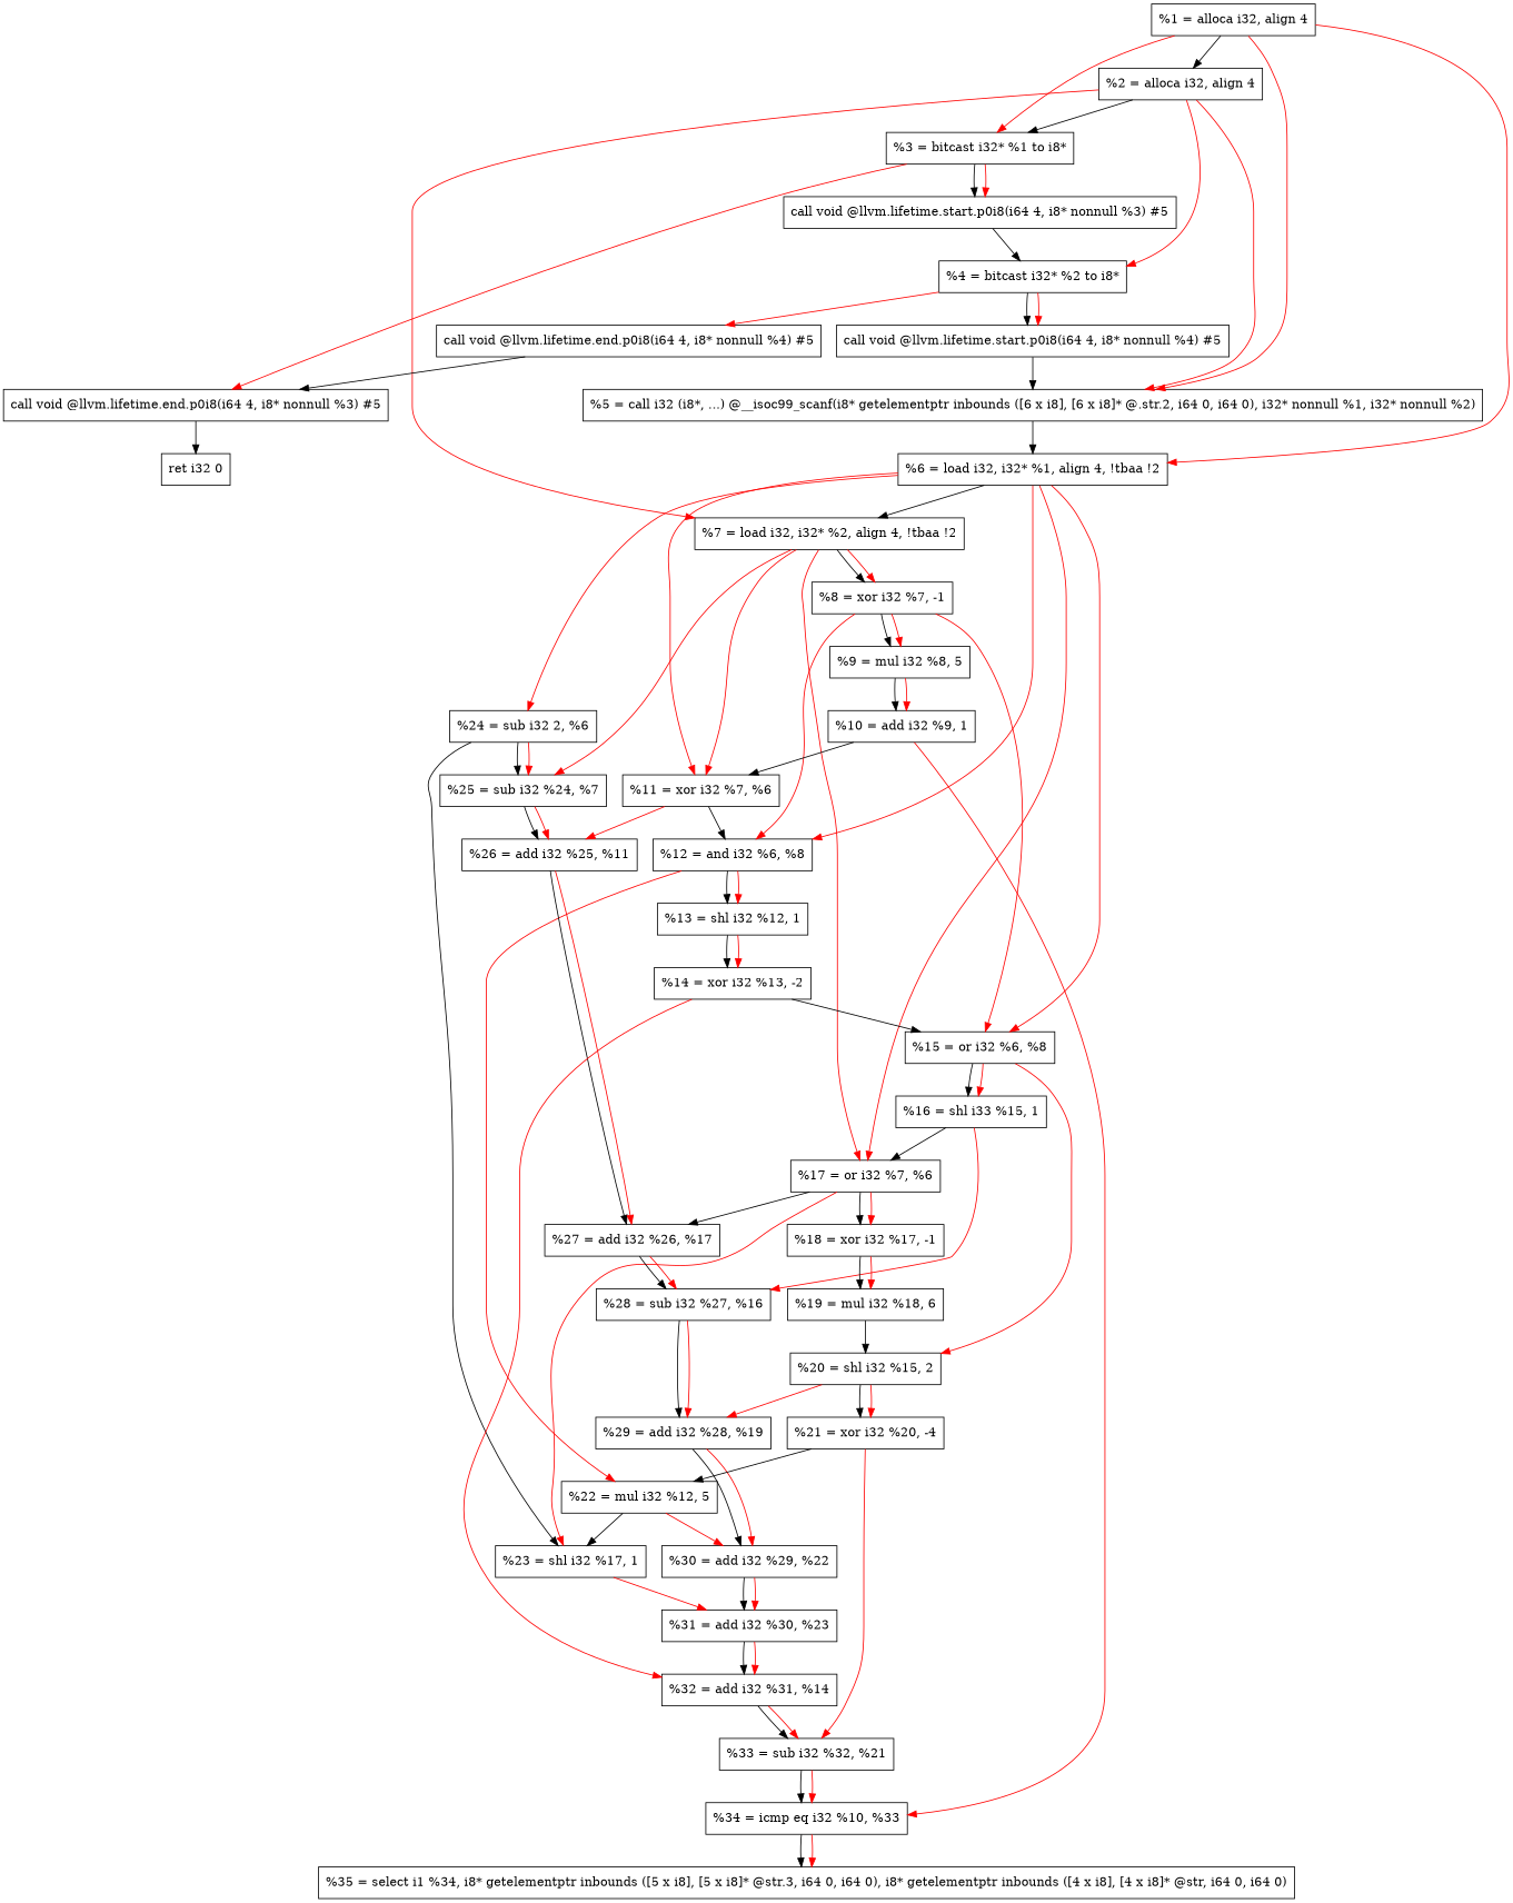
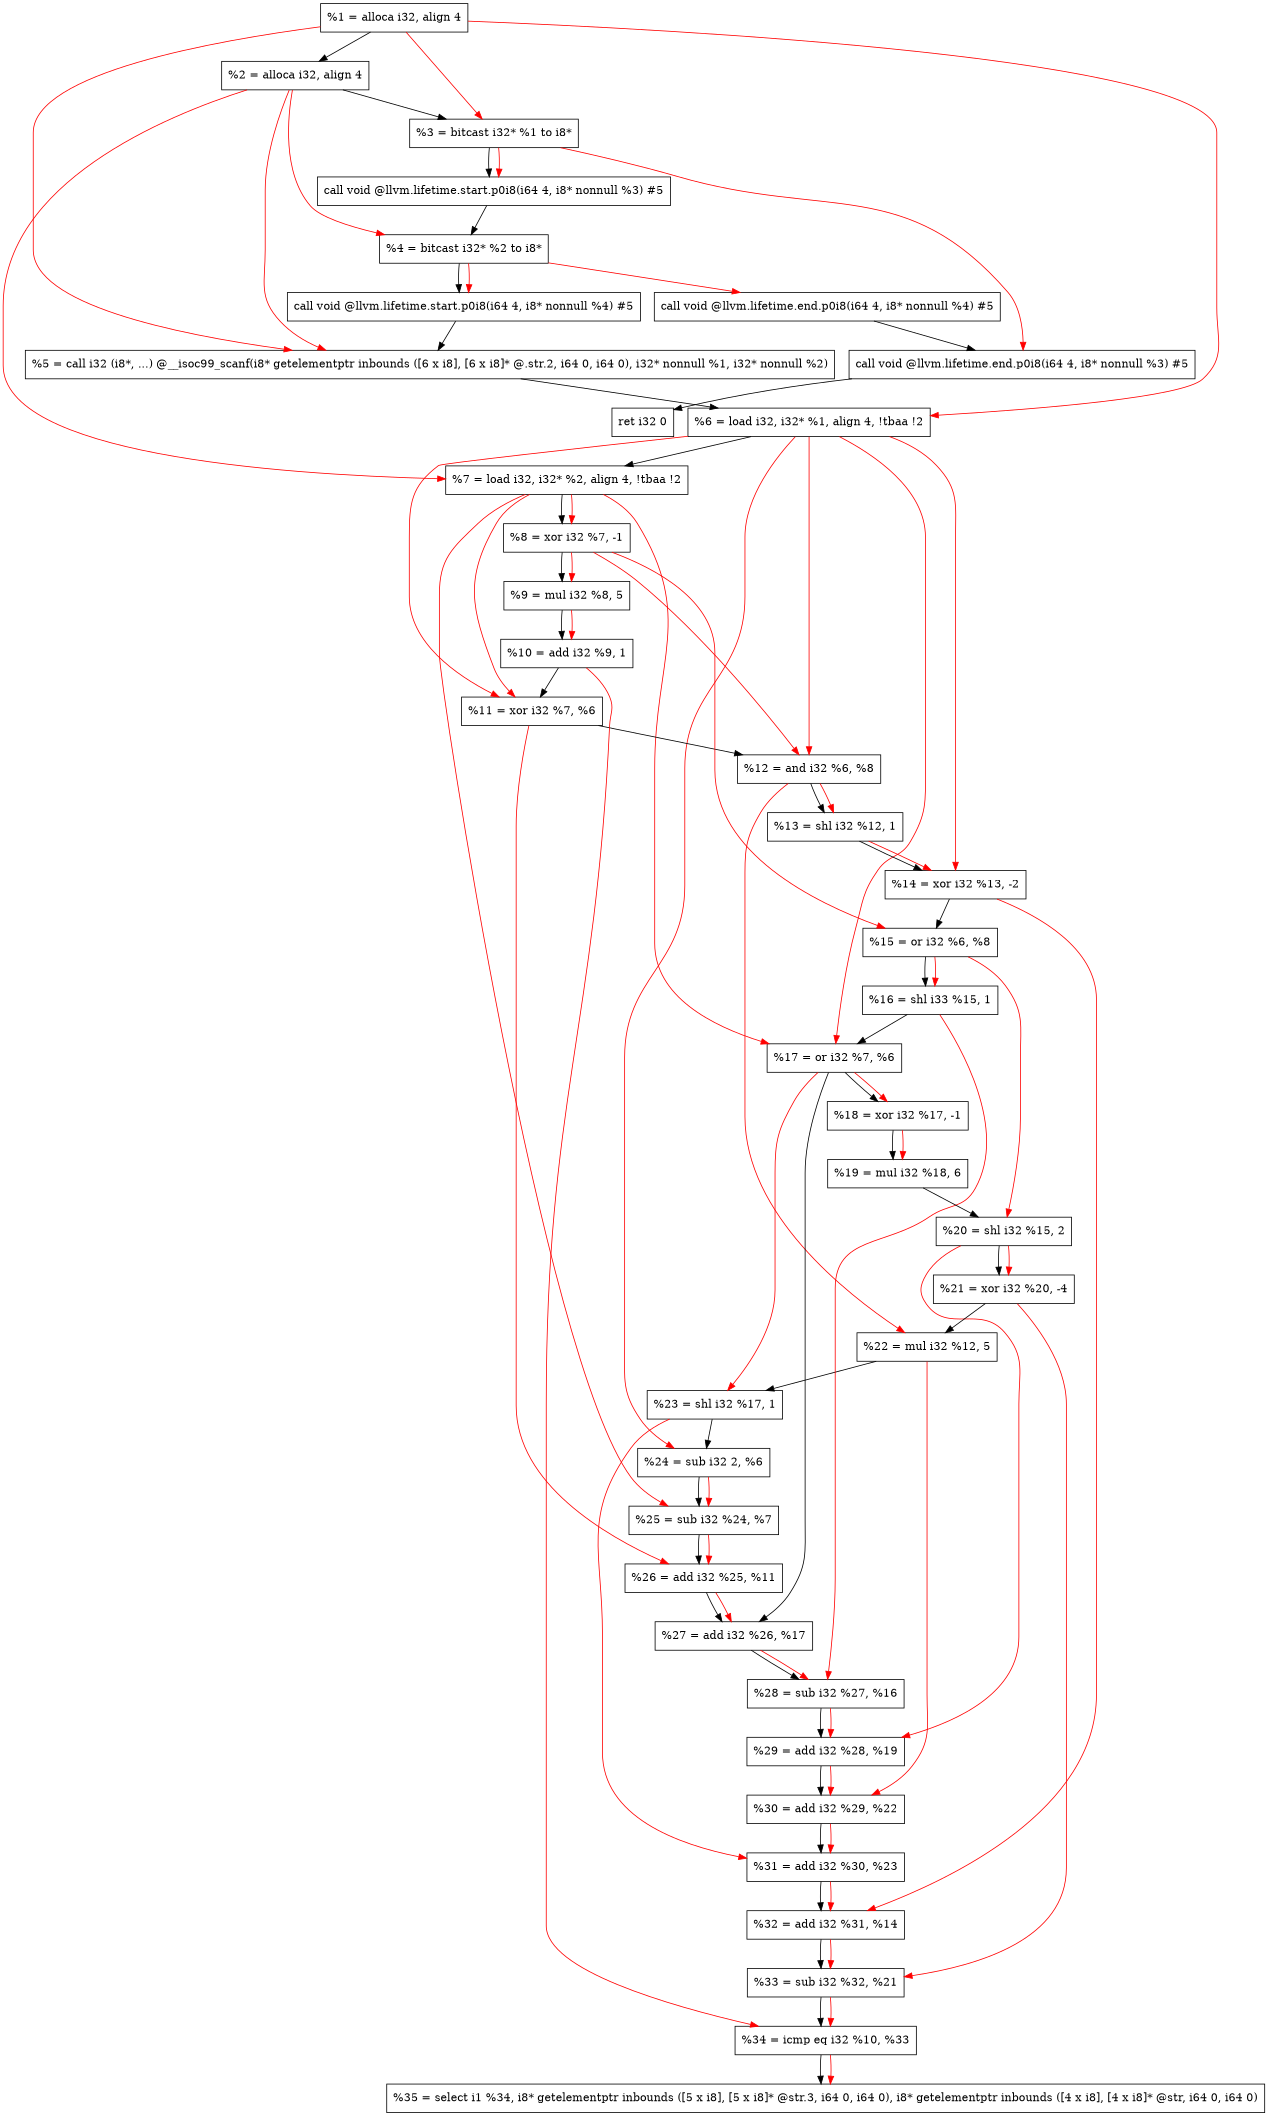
  digraph {
    node [shape=record]
    edge [color=red]
    n1 [label="  %1 = alloca i32, align 4"]
    n2 [label="  %2 = alloca i32, align 4"]
    n3 [label="  %3 = bitcast i32* %1 to i8*"]
    n4 [label="  %5 = call i32 (i8*, ...) @__isoc99_scanf(i8* getelementptr inbounds ([6 x i8], [6 x i8]* @.str.2, i64 0, i64 0), i32* nonnull %1, i32* nonnull %2)"]
    n5 [label="  %6 = load i32, i32* %1, align 4, !tbaa !2"]
    n6 [label="  %4 = bitcast i32* %2 to i8*"]
    n7 [label="  %7 = load i32, i32* %2, align 4, !tbaa !2"]
    n8 [label="  call void @llvm.lifetime.start.p0i8(i64 4, i8* nonnull %3) #5"]
    n9 [label="  call void @llvm.lifetime.end.p0i8(i64 4, i8* nonnull %3) #5"]
    n10 [label="  %11 = xor i32 %7, %6"]
    n11 [label="  %12 = and i32 %6, %8"]
    n12 [label="  %15 = or i32 %6, %8"]
    n13 [label="  %17 = or i32 %7, %6"]
    n14 [label="  %24 = sub i32 2, %6"]
    n15 [label="  call void @llvm.lifetime.start.p0i8(i64 4, i8* nonnull %4) #5"]
    n16 [label="  call void @llvm.lifetime.end.p0i8(i64 4, i8* nonnull %4) #5"]
    n17 [label="  %8 = xor i32 %7, -1"]
    n18 [label="  %25 = sub i32 %24, %7"]
    n19 [label="  ret i32 0"]
    n20 [label="  %26 = add i32 %25, %11"]
    n21 [label="  %13 = shl i32 %12, 1"]
    n22 [label="  %22 = mul i32 %12, 5"]
    n23 [label="%16 = shl i33 %15, 1"]
    n24 [label="  %20 = shl i32 %15, 2"]
    n25 [label="  %18 = xor i32 %17, -1"]
    n26 [label="  %23 = shl i32 %17, 1"]
    n27 [label="  %27 = add i32 %26, %17"]
    n28 [label="  %9 = mul i32 %8, 5"]
    n29 [label="  %10 = add i32 %9, 1"]
    n30 [label="  %34 = icmp eq i32 %10, %33"]
    n31 [label="  %35 = select i1 %34, i8* getelementptr inbounds ([5 x i8], [5 x i8]* @str.3, i64 0, i64 0), i8* getelementptr inbounds ([4 x i8], [4 x i8]* @str, i64 0, i64 0)"]
    n32 [label="  %14 = xor i32 %13, -2"]
    n33 [label="  %30 = add i32 %29, %22"]
    n34 [label="  %32 = add i32 %31, %14"]
    n35 [label="  %33 = sub i32 %32, %21"]
    n36 [label="  %28 = sub i32 %27, %16"]
    n37 [label="  %29 = add i32 %28, %19"]
    n38 [label="  %21 = xor i32 %20, -4"]
    n39 [label="  %19 = mul i32 %18, 6"]
    n40 [label="  %31 = add i32 %30, %23"]
    n1 -> n2 [color=""]
    n1 -> n3
    n1 -> n4
    n1 -> n5
    n2 -> n3 [color=""]
    n2 -> n4
    n2 -> n6
    n2 -> n7
    n3 -> n8 [color=""]
    n3 -> n8
    n3 -> n9
    n4 -> n5 [color=""]
    n5 -> n7 [color=""]
    n5 -> n10
    n5 -> n11
-   n5 -> n12
+   n5 -> n32
    n5 -> n13
    n5 -> n14
    n6 -> n15 [color=""]
    n6 -> n15
    n6 -> n16
    n7 -> n10
    n7 -> n13
    n7 -> n17 [color=""]
    n7 -> n17
    n7 -> n18
    n8 -> n6 [color=""]
    n9 -> n19 [color=""]
    n10 -> n11 [color=""]
    n10 -> n20
    n11 -> n21 [color=""]
    n11 -> n21
    n11 -> n22
    n12 -> n23 [color=""]
    n12 -> n23
    n12 -> n24
    n13 -> n25 [color=""]
    n13 -> n25
    n13 -> n26
    n13 -> n27 [color=black]
    n14 -> n18 [color=""]
    n14 -> n18
    n15 -> n4 [color=""]
    n16 -> n9 [color=""]
    n17 -> n11
    n17 -> n12
    n17 -> n28 [color=""]
    n17 -> n28
    n18 -> n20 [color=""]
    n18 -> n20
    n20 -> n27 [color=""]
    n20 -> n27
    n21 -> n32 [color=""]
    n21 -> n32
    n22 -> n26 [color=""]
    n22 -> n33
    n23 -> n13 [color=""]
    n23 -> n36
    n24 -> n37
    n24 -> n38 [color=""]
    n24 -> n38
    n25 -> n39 [color=""]
    n25 -> n39
-   n14 -> n26 [color=""]
+   n26 -> n14 [color=""]
    n26 -> n40
    n27 -> n36 [color=""]
    n27 -> n36
    n28 -> n29 [color=""]
    n28 -> n29
    n29 -> n10 [color=""]
    n29 -> n30
    n30 -> n31 [color=""]
    n30 -> n31
    n32 -> n12 [color=""]
    n32 -> n34
    n33 -> n40 [color=""]
    n33 -> n40
    n34 -> n35 [color=""]
    n34 -> n35
    n35 -> n30 [color=""]
    n35 -> n30
    n36 -> n37 [color=""]
    n36 -> n37
    n37 -> n33 [color=""]
    n37 -> n33
    n38 -> n22 [color=""]
    n38 -> n35
    n39 -> n24 [color=""]
    n40 -> n34 [color=""]
    n40 -> n34
  }
